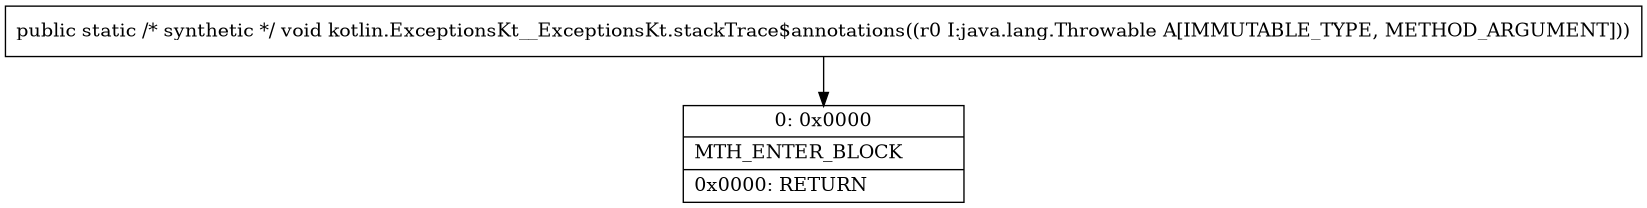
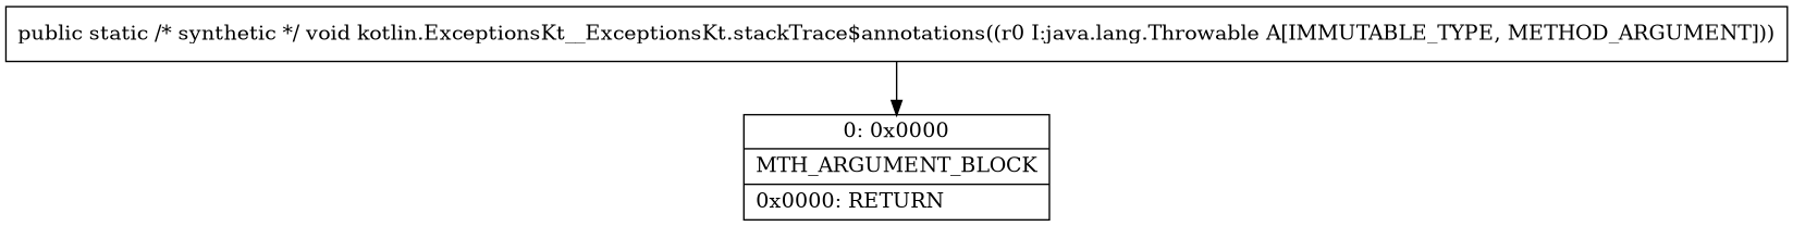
  digraph {
    node [shape=record]
-   n1 [label="{0\:\ 0x0000|MTH_ENTER_BLOCK\l|0x0000: RETURN   \l}"]
+   n1 [label="{0\:\ 0x0000|MTH_ARGUMENT_BLOCK\l|0x0000: RETURN   \l}"]
    n2 [label="{public static \/* synthetic *\/ void kotlin.ExceptionsKt__ExceptionsKt.stackTrace$annotations((r0 I:java.lang.Throwable A[IMMUTABLE_TYPE, METHOD_ARGUMENT])) }"]
    n2 -> n1
  }
